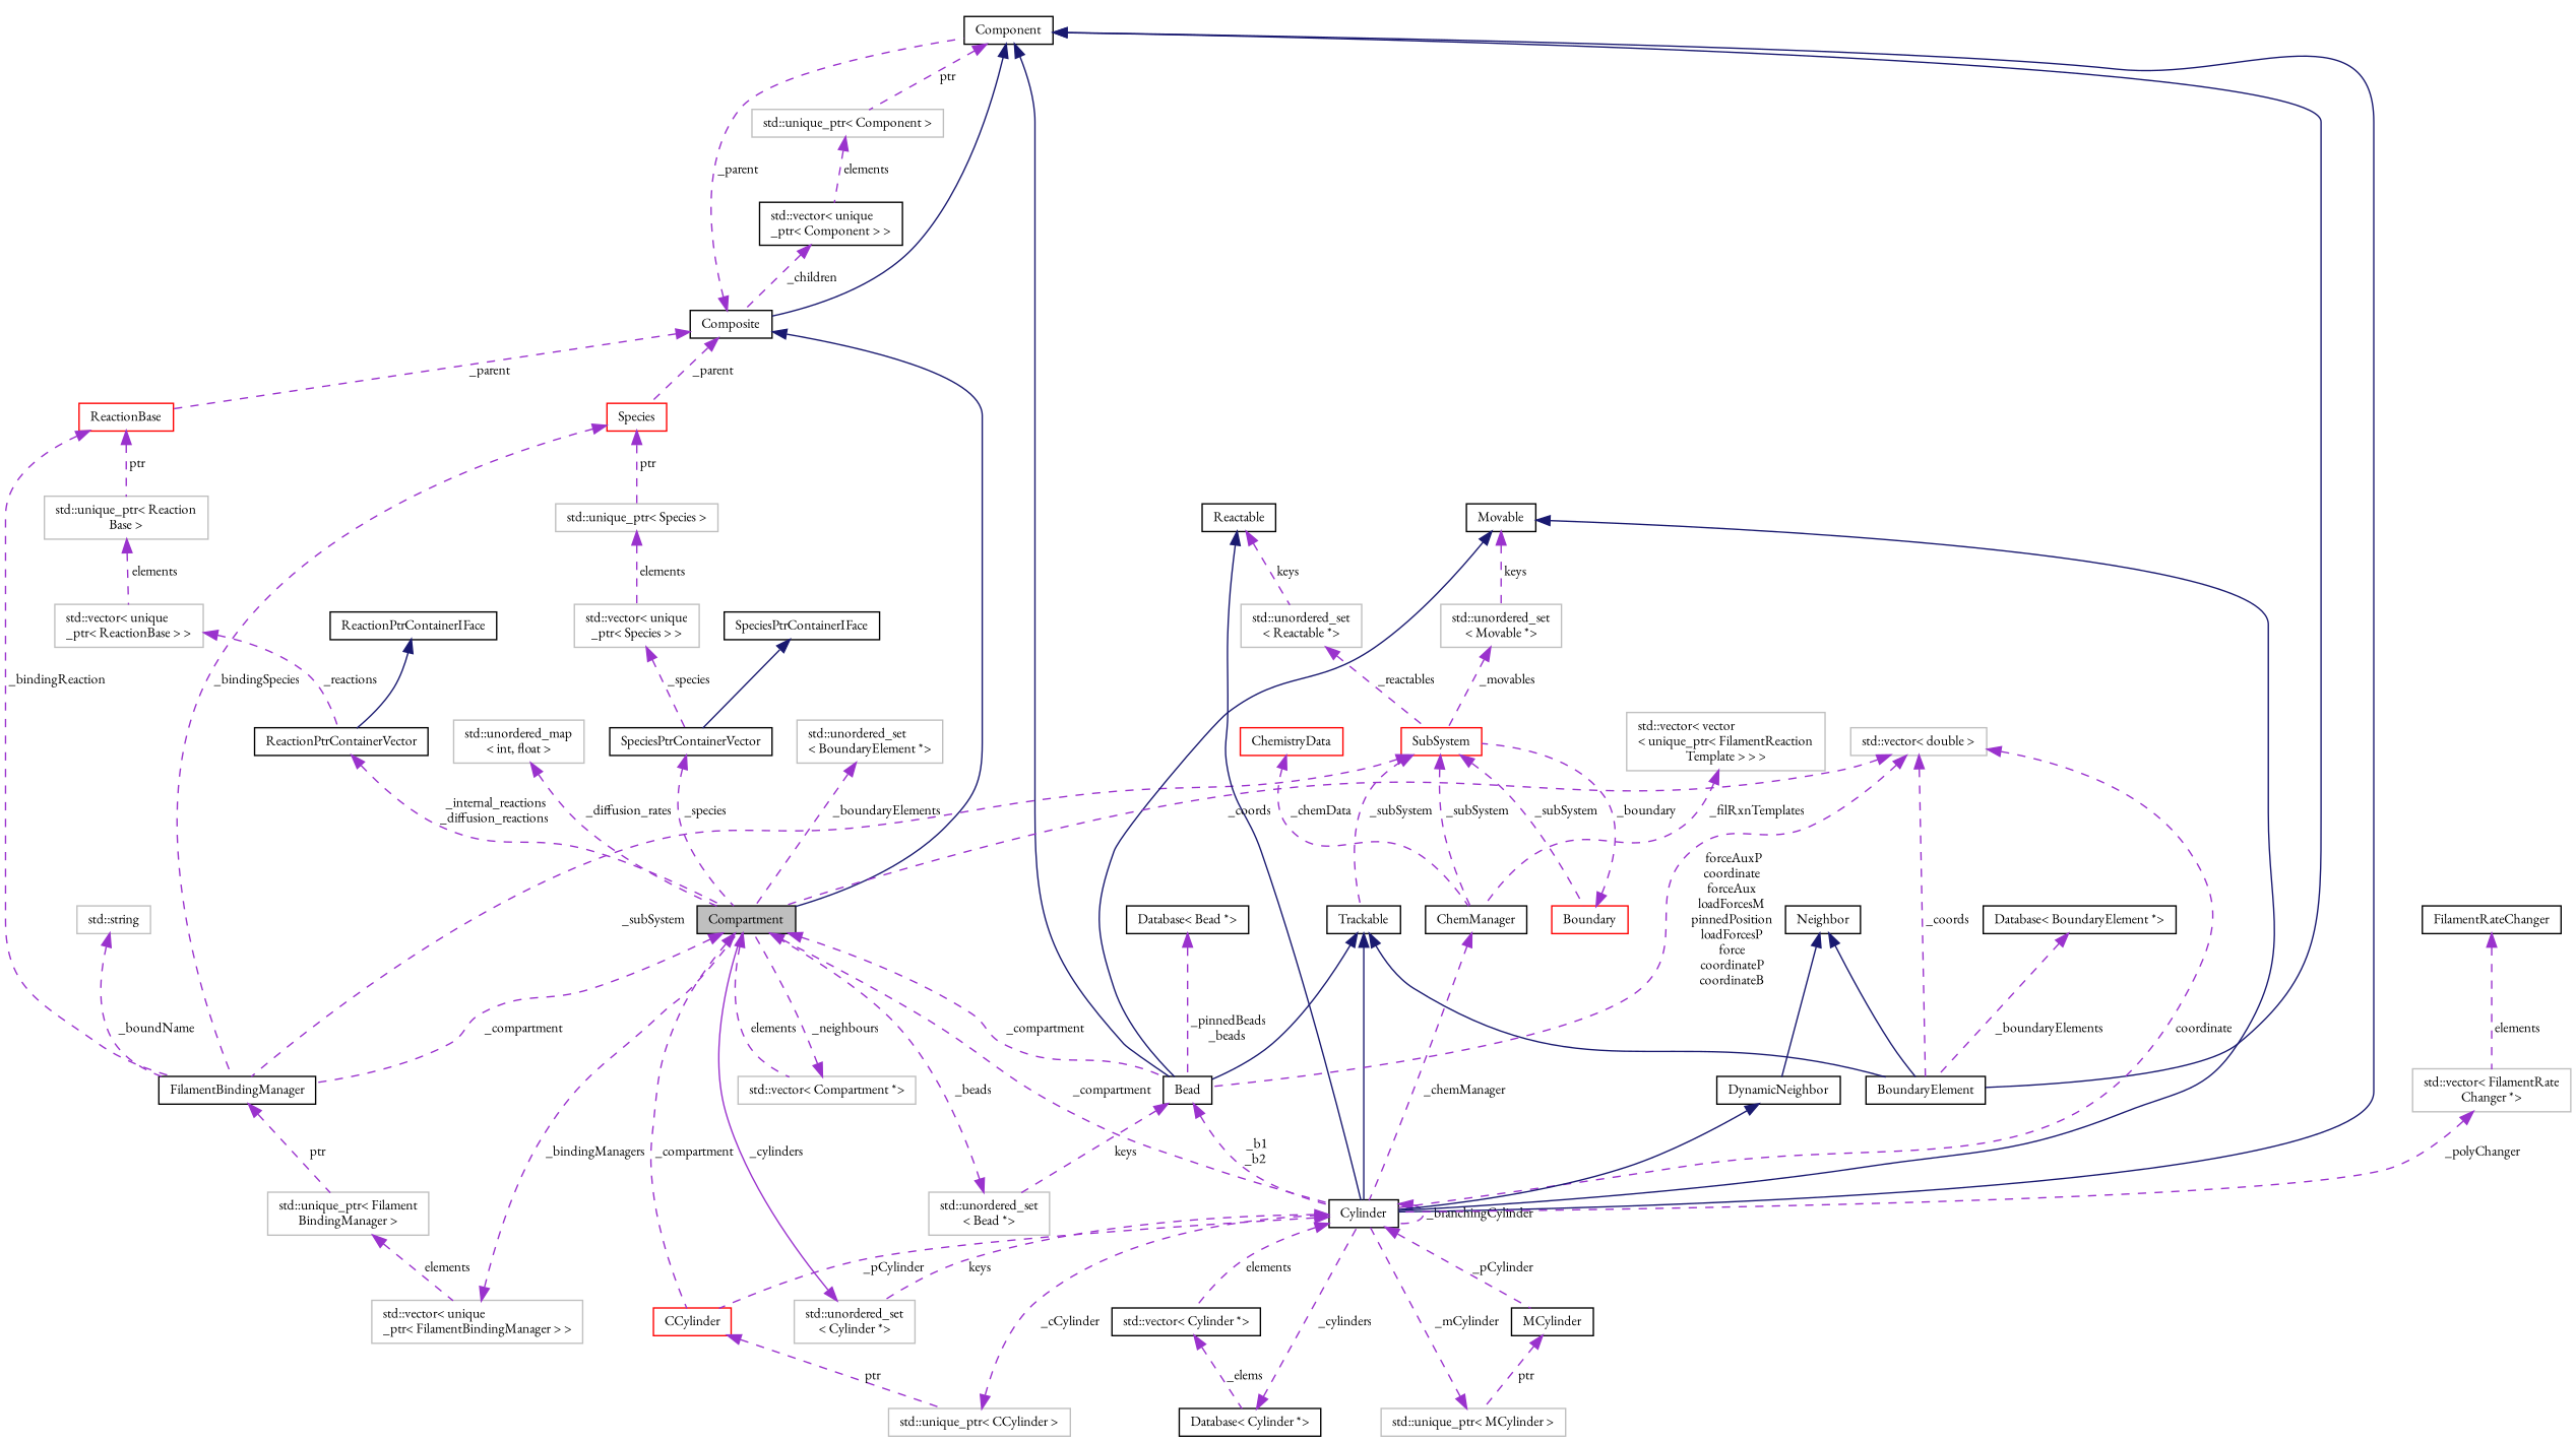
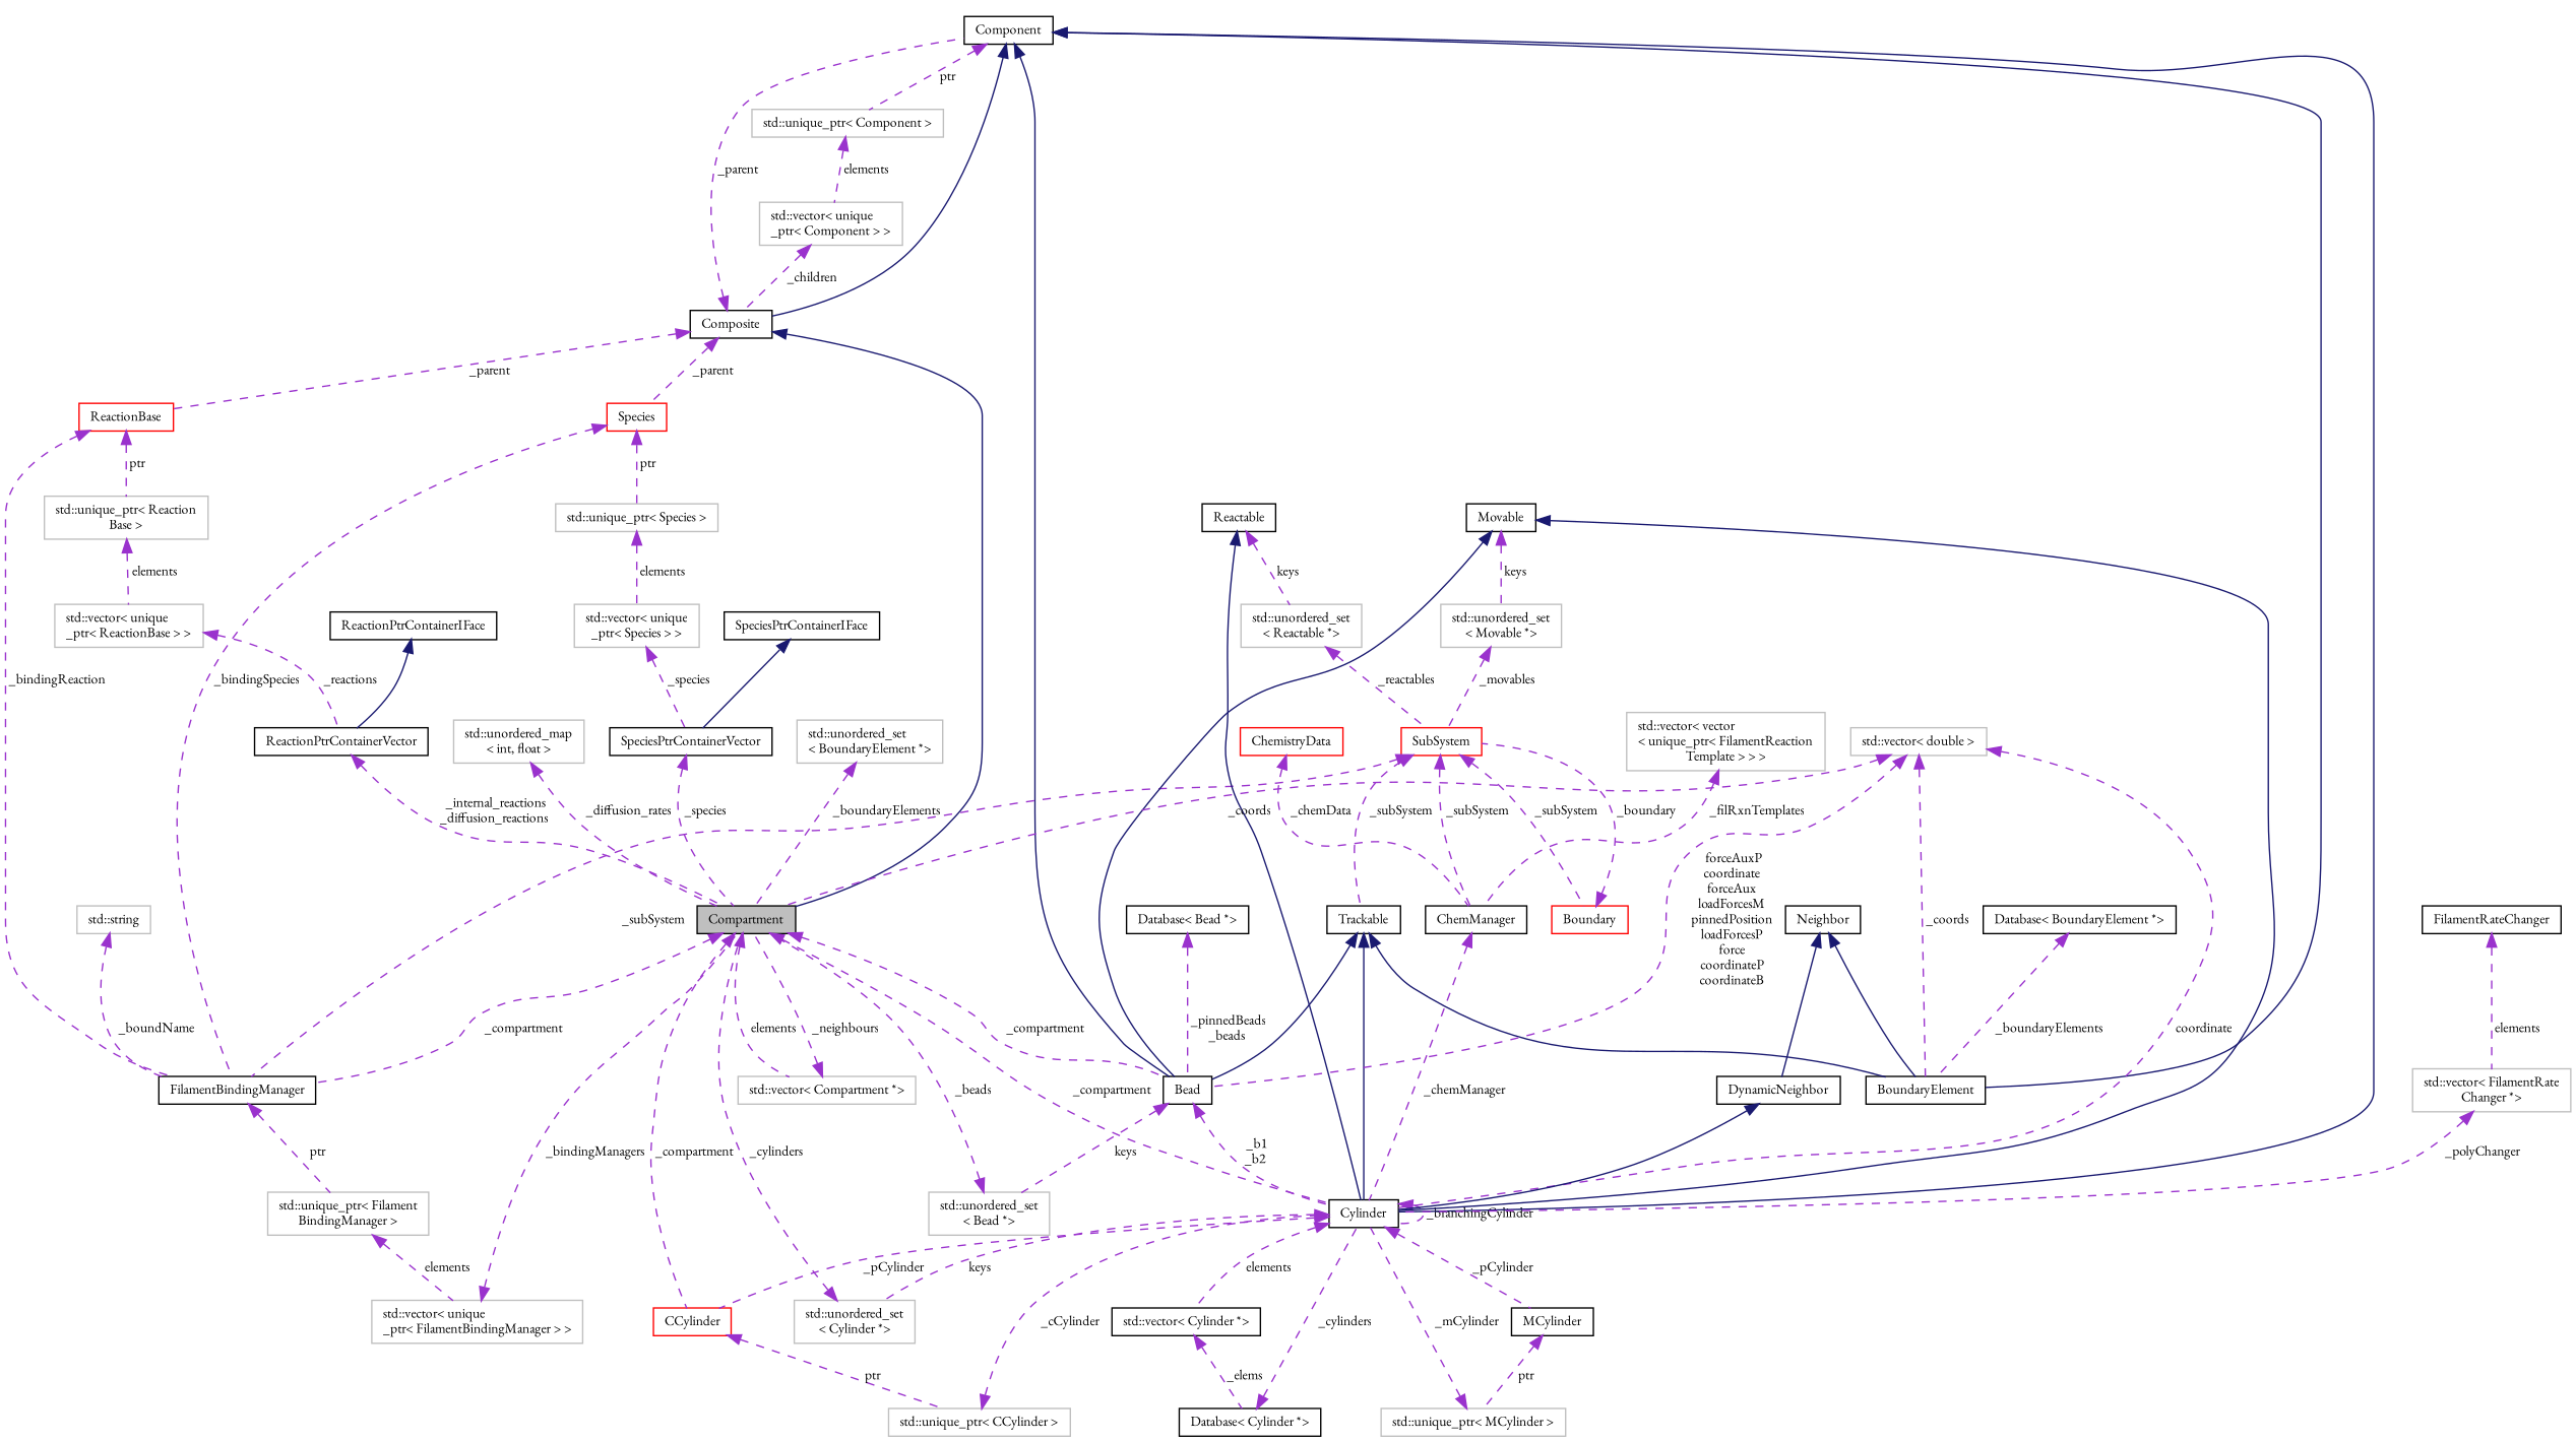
  digraph {
    fontname="EB Garamond"
    node [color=black fillcolor=white fontname="EB Garamond" fontsize=10 shape=record style=filled]
    edge [color=darkorchid3 dir=back fontname="EB Garamond" fontsize=10 labelfontname=Helvetica labelfontsize=10 style=dashed]
    n1 [fillcolor=grey75 fontcolor=black height=0.2 label=Compartment width=0.4]
    n2 [height=0.2 label=Bead width=0.4]
    n3 [color=grey75 height=0.2 label="std::vector\< Compartment *\>" width=0.4]
    n4 [height=0.2 label=Cylinder width=0.4]
    n5 [color=red height=0.2 label=CCylinder width=0.4]
    n6 [height=0.2 label=FilamentBindingManager width=0.4]
    n7 [color=grey75 height=0.2 label="std::unordered_set\l\< Bead *\>" width=0.4]
    n8 [color=grey75 height=0.2 label="std::unordered_set\l\< Cylinder *\>" width=0.4]
    n9 [height=0.2 label="std::vector\< Cylinder *\>" width=0.4]
    n10 [height=0.2 label=MCylinder width=0.4]
    n11 [color=grey75 height=0.2 label="std::unique_ptr\< CCylinder \>" width=0.4]
    n12 [color=grey75 height=0.2 label="std::unique_ptr\< Filament\lBindingManager \>" width=0.4]
    n13 [height=0.2 label=Composite width=0.4]
    n14 [height=0.2 label=Component width=0.4]
    n15 [color=red height=0.2 label=ReactionBase width=0.4]
    n16 [color=red height=0.2 label=Species width=0.4]
    n17 [color=grey75 height=0.2 label="std::unique_ptr\< Component \>" width=0.4]
    n18 [height=0.2 label=BoundaryElement width=0.4]
    n19 [color=grey75 height=0.2 label="std::unique_ptr\< Reaction\lBase \>" width=0.4]
    n20 [color=grey75 height=0.2 label="std::unique_ptr\< Species \>" width=0.4]
-   n21 [height=0.2 label="std::vector\< unique\l_ptr\< Component \> \>" width=0.4]
+   n21 [color=grey75 height=0.2 label="std::vector\< unique\l_ptr\< Component \> \>" width=0.4]
    n22 [height=0.2 label=Trackable width=0.4]
    n23 [color=red height=0.2 label=SubSystem width=0.4]
    n24 [color=red height=0.2 label=Boundary width=0.4]
    n25 [height=0.2 label=ChemManager width=0.4]
    n26 [color=grey75 height=0.2 label="std::unordered_set\l\< Movable *\>" width=0.4]
    n27 [height=0.2 label=Movable width=0.4]
    n28 [color=grey75 height=0.2 label="std::unordered_set\l\< Reactable *\>" width=0.4]
    n29 [height=0.2 label=Reactable width=0.4]
    n30 [height=0.2 label="Database\< Bead *\>" width=0.4]
    n31 [color=grey75 height=0.2 label="std::vector\< double \>" width=0.4]
    n32 [height=0.2 label="Database\< Cylinder *\>" width=0.4]
    n33 [color=grey75 height=0.2 label="std::unique_ptr\< MCylinder \>" width=0.4]
    n34 [height=0.2 label=DynamicNeighbor width=0.4]
    n35 [height=0.2 label=Neighbor width=0.4]
    n36 [color=grey75 height=0.2 label="std::vector\< FilamentRate\lChanger *\>" width=0.4]
    n37 [height=0.2 label=FilamentRateChanger width=0.4]
    n38 [color=grey75 height=0.2 label="std::vector\< vector\l\< unique_ptr\< FilamentReaction\lTemplate \> \> \>" width=0.4]
    n39 [color=red height=0.2 label=ChemistryData width=0.4]
    n40 [color=grey75 height=0.2 label="std::unordered_set\l\< BoundaryElement *\>" width=0.4]
    n41 [height=0.2 label="Database\< BoundaryElement *\>" width=0.4]
    n42 [height=0.2 label=ReactionPtrContainerVector width=0.4]
    n43 [height=0.2 label=ReactionPtrContainerIFace width=0.4]
    n44 [color=grey75 height=0.2 label="std::vector\< unique\l_ptr\< ReactionBase \> \>" width=0.4]
    n45 [color=grey75 height=0.2 label="std::unordered_map\l\< int, float \>" width=0.4]
    n46 [color=grey75 height=0.2 label="std::vector\< unique\l_ptr\< FilamentBindingManager \> \>" width=0.4]
    n47 [color=grey75 height=0.2 label="std::string" width=0.4]
    n48 [color=grey75 height=0.2 label="std::vector\< unique\l_ptr\< Species \> \>" width=0.4]
    n49 [height=0.2 label=SpeciesPtrContainerVector width=0.4]
    n50 [height=0.2 label=SpeciesPtrContainerIFace width=0.4]
    n1 -> n2 [label=" _compartment"]
    n1 -> n3 [label=" elements"]
    n1 -> n4 [label=" _compartment"]
    n1 -> n5 [label=" _compartment"]
    n1 -> n6 [label=" _compartment"]
    n2 -> n4 [label=" _b1\n_b2"]
    n2 -> n7 [label=" keys"]
    n3 -> n1 [label=" _neighbours"]
    n4 -> n4 [label=" _branchingCylinder"]
    n4 -> n5 [label=" _pCylinder"]
    n4 -> n8 [label=" keys"]
    n4 -> n9 [label=" elements"]
    n4 -> n10 [label=" _pCylinder"]
    n5 -> n11 [label=" ptr"]
    n6 -> n12 [label=" ptr"]
    n7 -> n1 [label=" _beads"]
-   n8 -> n1 [label=" _cylinders" style=solid]
+   n8 -> n1 [label=" _cylinders"]
    n9 -> n32 [label=" _elems"]
    n10 -> n33 [label=" ptr"]
    n11 -> n4 [label=" _cCylinder"]
    n12 -> n46 [label=" elements"]
    n13 -> n1 [color=midnightblue style=solid]
    n13 -> n14 [label=" _parent"]
    n13 -> n15 [label=" _parent"]
    n13 -> n16 [label=" _parent"]
    n14 -> n2 [color=midnightblue style=solid]
    n14 -> n4 [color=midnightblue style=solid]
    n14 -> n13 [color=midnightblue style=solid]
    n14 -> n17 [label=" ptr"]
    n14 -> n18 [color=midnightblue style=solid]
    n15 -> n6 [label=" _bindingReaction"]
    n15 -> n19 [label=" ptr"]
    n16 -> n6 [label=" _bindingSpecies"]
    n16 -> n20 [label=" ptr"]
    n17 -> n21 [label=" elements"]
    n19 -> n44 [label=" elements"]
    n20 -> n48 [label=" elements"]
    n21 -> n13 [label=" _children"]
    n22 -> n2 [color=midnightblue style=solid]
    n22 -> n4 [color=midnightblue style=solid]
    n22 -> n18 [color=midnightblue style=solid]
    n23 -> n6 [label=" _subSystem"]
    n23 -> n22 [label=" _subSystem"]
    n23 -> n24 [label=" _subSystem"]
    n23 -> n25 [label=" _subSystem"]
    n24 -> n23 [label=" _boundary"]
    n25 -> n4 [label=" _chemManager"]
    n26 -> n23 [label=" _movables"]
    n27 -> n2 [color=midnightblue style=solid]
    n27 -> n4 [color=midnightblue style=solid]
    n27 -> n26 [label=" keys"]
    n28 -> n23 [label=" _reactables"]
    n29 -> n4 [color=midnightblue style=solid]
    n29 -> n28 [label=" keys"]
    n30 -> n2 [label=" _pinnedBeads\n_beads"]
    n31 -> n1 [label=" _coords"]
    n31 -> n2 [label=" forceAuxP\ncoordinate\nforceAux\nloadForcesM\npinnedPosition\nloadForcesP\nforce\ncoordinateP\ncoordinateB"]
    n31 -> n4 [label=" coordinate"]
    n31 -> n18 [label=" _coords"]
    n32 -> n4 [label=" _cylinders"]
    n33 -> n4 [label=" _mCylinder"]
    n34 -> n4 [color=midnightblue style=solid]
    n35 -> n18 [color=midnightblue style=solid]
    n35 -> n34 [color=midnightblue style=solid]
    n36 -> n4 [label=" _polyChanger"]
    n37 -> n36 [label=" elements"]
    n38 -> n25 [label=" _filRxnTemplates"]
    n39 -> n25 [label=" _chemData"]
    n40 -> n1 [label=" _boundaryElements"]
    n41 -> n18 [label=" _boundaryElements"]
    n42 -> n1 [label=" _internal_reactions\n_diffusion_reactions"]
    n43 -> n42 [color=midnightblue style=solid]
    n44 -> n42 [label=" _reactions"]
    n45 -> n1 [label=" _diffusion_rates"]
    n46 -> n1 [label=" _bindingManagers"]
    n47 -> n6 [label=" _boundName"]
    n48 -> n49 [label=" _species"]
    n49 -> n1 [label=" _species"]
    n50 -> n49 [color=midnightblue style=solid]
  }
